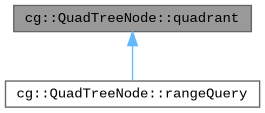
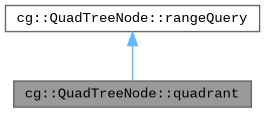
  digraph {
    rankdir=TB
    fontname="Liberation Mono"
    node [fontname="Liberation Mono" fontsize=10 shape=box style=filled]
    n1 [color=gray40 fillcolor=grey60 fontcolor=black height=0.2 label="cg::QuadTreeNode::quadrant" width=0.4]
    n2 [color=grey40 fillcolor=white height=0.2 label="cg::QuadTreeNode::rangeQuery" width=0.4]
-   n1 -> n2 [color=steelblue1 dir=back fontname="Liberation Mono" fontsize=10 labelfontname=Helvetica labelfontsize=10 style=solid]
+   n2 -> n1 [color=steelblue1 dir=back fontname="Liberation Mono" fontsize=10 labelfontname=Helvetica labelfontsize=10 style=solid]
  }
